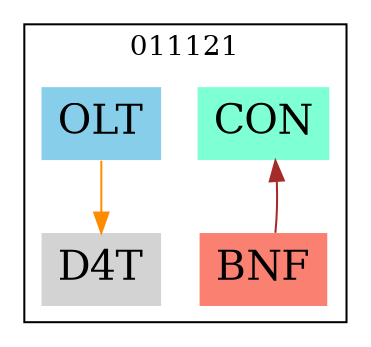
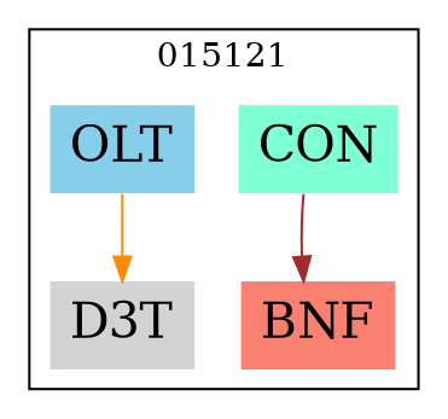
  strict digraph {
    node [color=purple fontsize=20 shape=plaintext style=filled]
    n1 [color=darkorange fillcolor=aquamarine label=CON]
    n2 [color=teal fillcolor=salmon label=BNF]
-   n3 [fillcolor=lightgrey label=D4T]
+   n3 [fillcolor=lightgrey label=D3T]
    n4 [fillcolor=skyblue label=OLT]
    subgraph cluster_1 {
-     label=011121
+     label=015121
      labeldoc=t
      n1
      n2
      n3
      n4
    }
-   n2 -> n1 [color=brown]
+   n1 -> n2 [color=brown]
    n4 -> n3 [color=darkorange]
  }
